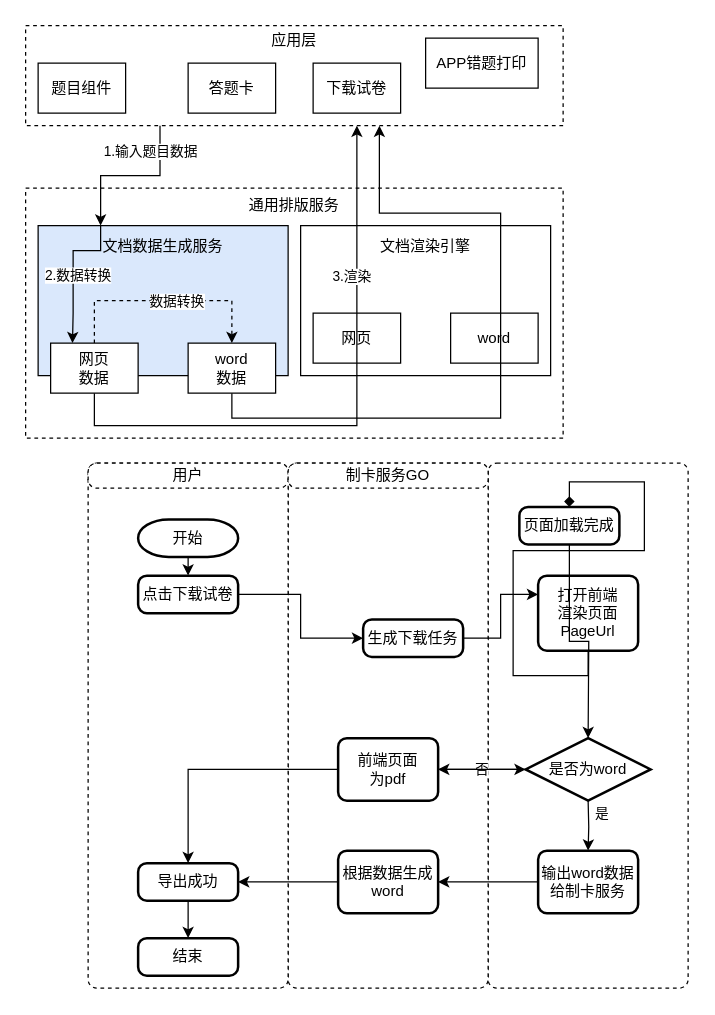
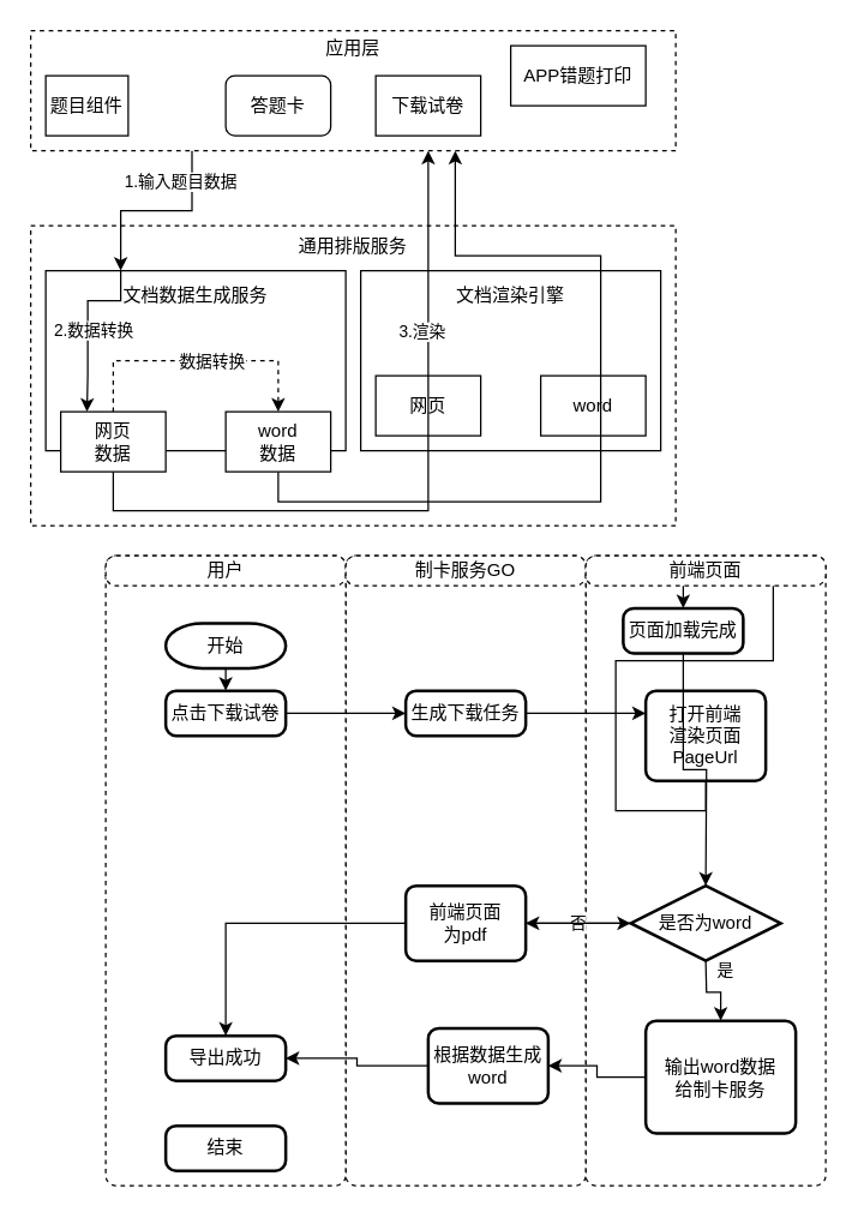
  <mxCell id="0" />
  <mxCell id="1" parent="0" />
  <mxCell id="2" value="" style="rounded=1;whiteSpace=wrap;html=1;absoluteArcSize=1;arcSize=14;strokeWidth=1;dashed=1;" vertex="1" parent="1"><mxGeometry x="390" y="370" width="160" height="420" as="geometry" /></mxCell>
  <mxCell id="3" value="" style="rounded=1;whiteSpace=wrap;html=1;absoluteArcSize=1;arcSize=14;strokeWidth=1;dashed=1;" vertex="1" parent="1"><mxGeometry x="230" y="370" width="160" height="420" as="geometry" /></mxCell>
  <mxCell id="4" value="" style="rounded=1;whiteSpace=wrap;html=1;absoluteArcSize=1;arcSize=14;strokeWidth=1;dashed=1;" vertex="1" parent="1"><mxGeometry x="70" y="370" width="160" height="420" as="geometry" /></mxCell>
  <mxCell id="5" value="应用层&lt;br&gt;&lt;br&gt;&lt;br&gt;&lt;br&gt;&lt;br&gt;" style="rounded=0;whiteSpace=wrap;html=1;dashed=1;" parent="1" vertex="1"><mxGeometry x="20" y="20" width="430" height="80" as="geometry" /></mxCell>
  <mxCell id="6" value="通用排版服务&lt;br&gt;&lt;br&gt;&lt;br&gt;&lt;br&gt;&lt;br&gt;&lt;br&gt;&lt;br&gt;&lt;br&gt;&lt;br&gt;&lt;br&gt;&lt;br&gt;&lt;br&gt;&lt;br&gt;" style="rounded=0;whiteSpace=wrap;html=1;dashed=1;" parent="1" vertex="1"><mxGeometry x="20" y="150" width="430" height="200" as="geometry" /></mxCell>
- <mxCell id="7" value="文档数据生成服务&lt;br&gt;&lt;br&gt;&lt;br&gt;&lt;br&gt;&lt;br&gt;&lt;br&gt;&lt;br&gt;" style="rounded=0;whiteSpace=wrap;html=1;fillColor=#dae8fc;" parent="1" vertex="1"><mxGeometry x="30" y="180" width="200" height="120" as="geometry" /></mxCell>
+ <mxCell id="7" value="文档数据生成服务&lt;br&gt;&lt;br&gt;&lt;br&gt;&lt;br&gt;&lt;br&gt;&lt;br&gt;&lt;br&gt;" style="rounded=0;whiteSpace=wrap;html=1;" parent="1" vertex="1"><mxGeometry x="30" y="180" width="200" height="120" as="geometry" /></mxCell>
  <mxCell id="8" value="文档渲染引擎&lt;br&gt;&lt;br&gt;&lt;br&gt;&lt;br&gt;&lt;br&gt;&lt;br&gt;&lt;br&gt;" style="rounded=0;whiteSpace=wrap;html=1;" parent="1" vertex="1"><mxGeometry x="240" y="180" width="200" height="120" as="geometry" /></mxCell>
  <mxCell id="9" value="网页" style="rounded=0;whiteSpace=wrap;html=1;" parent="1" vertex="1"><mxGeometry x="250" y="250" width="70" height="40" as="geometry" /></mxCell>
  <mxCell id="10" value="word" style="rounded=0;whiteSpace=wrap;html=1;" parent="1" vertex="1"><mxGeometry x="360" y="250" width="70" height="40" as="geometry" /></mxCell>
- <mxCell id="11" value="题目组件" style="rounded=0;whiteSpace=wrap;html=1;" parent="1" vertex="1"><mxGeometry x="30" y="50" width="70" height="40" as="geometry" /></mxCell>
- <mxCell id="12" value="答题卡" style="rounded=0;whiteSpace=wrap;html=1;" parent="1" vertex="1"><mxGeometry x="150" y="50" width="70" height="40" as="geometry" /></mxCell>
+ <mxCell id="11" value="题目组件" style="rounded=0;whiteSpace=wrap;html=1;" parent="1" vertex="1"><mxGeometry x="30" y="50" width="55" height="40" as="geometry" /></mxCell>
+ <mxCell id="12" value="答题卡" style="whiteSpace=wrap;html=1;rounded=1;" parent="1" vertex="1"><mxGeometry x="150" y="50" width="70" height="40" as="geometry" /></mxCell>
  <mxCell id="13" value="下载试卷" style="rounded=0;whiteSpace=wrap;html=1;" parent="1" vertex="1"><mxGeometry x="250" y="50" width="70" height="40" as="geometry" /></mxCell>
  <mxCell id="14" value="APP错题打印" style="rounded=0;whiteSpace=wrap;html=1;" parent="1" vertex="1"><mxGeometry x="340" y="30" width="90" height="40" as="geometry" /></mxCell>
  <mxCell id="15" style="edgeStyle=orthogonalEdgeStyle;rounded=0;orthogonalLoop=1;jettySize=auto;html=1;exitX=0.5;exitY=0;exitDx=0;exitDy=0;entryX=0.5;entryY=0;entryDx=0;entryDy=0;dashed=1;" parent="1" source="19" target="21" edge="1"><mxGeometry relative="1" as="geometry"><Array as="points"><mxPoint x="75" y="240" /><mxPoint x="185" y="240" /></Array></mxGeometry></mxCell>
  <mxCell id="16" value="数据转换" style="edgeLabel;html=1;align=center;verticalAlign=middle;resizable=0;points=[];" parent="15" vertex="1" connectable="0"><mxGeometry x="0.36" y="1" relative="1" as="geometry"><mxPoint x="-22" y="1" as="offset" /></mxGeometry></mxCell>
  <mxCell id="17" style="edgeStyle=orthogonalEdgeStyle;rounded=0;orthogonalLoop=1;jettySize=auto;html=1;exitX=0.5;exitY=1;exitDx=0;exitDy=0;" parent="1" source="19" edge="1"><mxGeometry relative="1" as="geometry"><mxPoint x="285" y="100" as="targetPoint" /><Array as="points"><mxPoint x="75" y="340" /><mxPoint x="285" y="340" /></Array></mxGeometry></mxCell>
  <mxCell id="18" value="3.渲染" style="edgeLabel;html=1;align=center;verticalAlign=middle;resizable=0;points=[];" parent="17" vertex="1" connectable="0"><mxGeometry x="0.618" y="1" relative="1" as="geometry"><mxPoint x="-4" y="29" as="offset" /></mxGeometry></mxCell>
  <mxCell id="19" value="网页&lt;br&gt;数据" style="rounded=0;whiteSpace=wrap;html=1;" parent="1" vertex="1"><mxGeometry x="40" y="274" width="70" height="40" as="geometry" /></mxCell>
  <mxCell id="20" style="edgeStyle=orthogonalEdgeStyle;rounded=0;orthogonalLoop=1;jettySize=auto;html=1;exitX=0.5;exitY=1;exitDx=0;exitDy=0;" parent="1" source="21" edge="1"><mxGeometry relative="1" as="geometry"><mxPoint x="303" y="100" as="targetPoint" /><Array as="points"><mxPoint x="185" y="334" /><mxPoint x="400" y="334" /><mxPoint x="400" y="170" /><mxPoint x="303" y="170" /></Array></mxGeometry></mxCell>
  <mxCell id="21" value="word&lt;br&gt;数据" style="rounded=0;whiteSpace=wrap;html=1;" parent="1" vertex="1"><mxGeometry x="150" y="274" width="70" height="40" as="geometry" /></mxCell>
  <mxCell id="22" style="edgeStyle=orthogonalEdgeStyle;rounded=0;orthogonalLoop=1;jettySize=auto;html=1;exitX=0.25;exitY=1;exitDx=0;exitDy=0;entryX=0.25;entryY=0;entryDx=0;entryDy=0;" parent="1" source="5" target="7" edge="1"><mxGeometry relative="1" as="geometry" /></mxCell>
  <mxCell id="23" value="1.输入题目数据" style="edgeLabel;html=1;align=center;verticalAlign=middle;resizable=0;points=[];" parent="22" vertex="1" connectable="0"><mxGeometry x="-0.239" y="1" relative="1" as="geometry"><mxPoint x="1" y="-21" as="offset" /></mxGeometry></mxCell>
  <mxCell id="24" style="edgeStyle=orthogonalEdgeStyle;rounded=0;orthogonalLoop=1;jettySize=auto;html=1;exitX=0.25;exitY=0;exitDx=0;exitDy=0;entryX=0.25;entryY=0;entryDx=0;entryDy=0;" parent="1" source="7" target="19" edge="1"><mxGeometry relative="1" as="geometry"><Array as="points"><mxPoint x="80" y="200" /><mxPoint x="58" y="200" /><mxPoint x="58" y="250" /></Array></mxGeometry></mxCell>
  <mxCell id="25" value="2.数据转换" style="edgeLabel;html=1;align=center;verticalAlign=middle;resizable=0;points=[];" parent="24" vertex="1" connectable="0"><mxGeometry x="0.215" relative="1" as="geometry"><mxPoint x="3" y="-9" as="offset" /></mxGeometry></mxCell>
  <mxCell id="26" style="edgeStyle=orthogonalEdgeStyle;rounded=0;orthogonalLoop=1;jettySize=auto;html=1;exitX=0.5;exitY=1;exitDx=0;exitDy=0;exitPerimeter=0;entryX=0.5;entryY=0;entryDx=0;entryDy=0;" parent="1" source="27" target="29" edge="1"><mxGeometry relative="1" as="geometry" /></mxCell>
  <mxCell id="27" value="开始" style="strokeWidth=2;html=1;shape=mxgraph.flowchart.terminator;whiteSpace=wrap;" parent="1" vertex="1"><mxGeometry x="110" y="415" width="80" height="30" as="geometry" /></mxCell>
  <mxCell id="28" style="edgeStyle=orthogonalEdgeStyle;rounded=0;orthogonalLoop=1;jettySize=auto;html=1;exitX=1;exitY=0.5;exitDx=0;exitDy=0;entryX=0;entryY=0.5;entryDx=0;entryDy=0;" parent="1" source="29" target="31" edge="1"><mxGeometry relative="1" as="geometry" /></mxCell>
  <mxCell id="29" value="点击下载试卷" style="rounded=1;whiteSpace=wrap;html=1;absoluteArcSize=1;arcSize=14;strokeWidth=2;" parent="1" vertex="1"><mxGeometry x="110" y="460" width="80" height="30" as="geometry" /></mxCell>
  <mxCell id="30" style="edgeStyle=orthogonalEdgeStyle;rounded=0;orthogonalLoop=1;jettySize=auto;html=1;exitX=1;exitY=0.5;exitDx=0;exitDy=0;entryX=0;entryY=0.25;entryDx=0;entryDy=0;" parent="1" source="31" target="33" edge="1"><mxGeometry relative="1" as="geometry" /></mxCell>
- <mxCell id="31" value="生成下载任务" style="rounded=1;whiteSpace=wrap;html=1;absoluteArcSize=1;arcSize=14;strokeWidth=2;" parent="1" vertex="1"><mxGeometry x="290" y="495" width="80" height="30" as="geometry" /></mxCell>
- <mxCell id="32" style="edgeStyle=orthogonalEdgeStyle;rounded=0;orthogonalLoop=1;jettySize=auto;html=1;exitX=0.5;exitY=1;exitDx=0;exitDy=0;entryX=0.5;entryY=0;entryDx=0;entryDy=0;endArrow=diamond;" parent="1" source="33" target="41" edge="1"><mxGeometry relative="1" as="geometry" /></mxCell>
+ <mxCell id="31" value="生成下载任务" style="rounded=1;whiteSpace=wrap;html=1;absoluteArcSize=1;arcSize=14;strokeWidth=2;" parent="1" vertex="1"><mxGeometry x="270" y="460" width="80" height="30" as="geometry" /></mxCell>
+ <mxCell id="32" style="edgeStyle=orthogonalEdgeStyle;rounded=0;orthogonalLoop=1;jettySize=auto;html=1;exitX=0.5;exitY=1;exitDx=0;exitDy=0;entryX=0.5;entryY=0;entryDx=0;entryDy=0;" parent="1" source="33" target="41" edge="1"><mxGeometry relative="1" as="geometry" /></mxCell>
  <mxCell id="33" value="打开前端&lt;br&gt;渲染页面&lt;br&gt;PageUrl" style="rounded=1;whiteSpace=wrap;html=1;absoluteArcSize=1;arcSize=14;strokeWidth=2;" parent="1" vertex="1"><mxGeometry x="430" y="460" width="80" height="60" as="geometry" /></mxCell>
  <mxCell id="34" style="edgeStyle=orthogonalEdgeStyle;rounded=0;orthogonalLoop=1;jettySize=auto;html=1;exitX=0.5;exitY=1;exitDx=0;exitDy=0;exitPerimeter=0;entryX=0.5;entryY=0;entryDx=0;entryDy=0;" parent="1" target="39" edge="1"><mxGeometry relative="1" as="geometry"><mxPoint x="470" y="640" as="sourcePoint" /></mxGeometry></mxCell>
  <mxCell id="35" value="是" style="edgeLabel;html=1;align=center;verticalAlign=middle;resizable=0;points=[];" parent="34" vertex="1" connectable="0"><mxGeometry x="0.075" y="4" relative="1" as="geometry"><mxPoint x="6" y="-12" as="offset" /></mxGeometry></mxCell>
  <mxCell id="36" value="否" style="edgeStyle=orthogonalEdgeStyle;rounded=0;orthogonalLoop=1;jettySize=auto;html=1;exitX=0;exitY=0.5;exitDx=0;exitDy=0;exitPerimeter=0;entryX=1;entryY=0.5;entryDx=0;entryDy=0;" edge="1" parent="1"><mxGeometry relative="1" as="geometry"><mxPoint x="420" y="615" as="sourcePoint" /><mxPoint x="350" y="615" as="targetPoint" /></mxGeometry></mxCell>
  <mxCell id="37" value="是否为word" style="strokeWidth=2;html=1;shape=mxgraph.flowchart.decision;whiteSpace=wrap;" parent="1" vertex="1"><mxGeometry x="420" y="590" width="100" height="50" as="geometry" /></mxCell>
  <mxCell id="38" style="edgeStyle=orthogonalEdgeStyle;rounded=0;orthogonalLoop=1;jettySize=auto;html=1;exitX=0;exitY=0.5;exitDx=0;exitDy=0;entryX=1;entryY=0.5;entryDx=0;entryDy=0;" edge="1" parent="1" source="39" target="43"><mxGeometry relative="1" as="geometry" /></mxCell>
- <mxCell id="39" value="输出word数据&lt;br&gt;给制卡服务" style="rounded=1;whiteSpace=wrap;html=1;absoluteArcSize=1;arcSize=14;strokeWidth=2;" parent="1" vertex="1"><mxGeometry x="430" y="680" width="80" height="50" as="geometry" /></mxCell>
+ <mxCell id="39" value="输出word数据&lt;br&gt;给制卡服务" style="rounded=1;whiteSpace=wrap;html=1;absoluteArcSize=1;arcSize=14;strokeWidth=2;" parent="1" vertex="1"><mxGeometry x="430" y="680" width="100" height="75" as="geometry" /></mxCell>
  <mxCell id="40" style="edgeStyle=orthogonalEdgeStyle;rounded=0;orthogonalLoop=1;jettySize=auto;html=1;exitX=0.5;exitY=1;exitDx=0;exitDy=0;" edge="1" parent="1" source="41"><mxGeometry relative="1" as="geometry"><mxPoint x="470" y="590" as="targetPoint" /></mxGeometry></mxCell>
  <mxCell id="41" value="页面加载完成" style="rounded=1;whiteSpace=wrap;html=1;absoluteArcSize=1;arcSize=14;strokeWidth=2;" parent="1" vertex="1"><mxGeometry x="415" y="405" width="80" height="30" as="geometry" /></mxCell>
  <mxCell id="42" style="edgeStyle=orthogonalEdgeStyle;rounded=0;orthogonalLoop=1;jettySize=auto;html=1;exitX=0;exitY=0.5;exitDx=0;exitDy=0;entryX=1;entryY=0.5;entryDx=0;entryDy=0;" edge="1" parent="1" source="43" target="45"><mxGeometry relative="1" as="geometry" /></mxCell>
- <mxCell id="43" value="根据数据生成word" style="rounded=1;whiteSpace=wrap;html=1;absoluteArcSize=1;arcSize=14;strokeWidth=2;" vertex="1" parent="1"><mxGeometry x="270" y="680" width="80" height="50" as="geometry" /></mxCell>
- <mxCell id="44" style="edgeStyle=orthogonalEdgeStyle;rounded=0;orthogonalLoop=1;jettySize=auto;html=1;exitX=0.5;exitY=1;exitDx=0;exitDy=0;" edge="1" parent="1" source="45" target="49"><mxGeometry relative="1" as="geometry" /></mxCell>
+ <mxCell id="43" value="根据数据生成word" style="rounded=1;whiteSpace=wrap;html=1;absoluteArcSize=1;arcSize=14;strokeWidth=2;" vertex="1" parent="1"><mxGeometry x="285" y="685" width="80" height="50" as="geometry" /></mxCell>
  <mxCell id="45" value="导出成功" style="rounded=1;whiteSpace=wrap;html=1;absoluteArcSize=1;arcSize=14;strokeWidth=2;" vertex="1" parent="1"><mxGeometry x="110" y="690" width="80" height="30" as="geometry" /></mxCell>
  <mxCell id="46" value="" style="edgeStyle=orthogonalEdgeStyle;rounded=0;orthogonalLoop=1;jettySize=auto;html=1;exitX=1;exitY=0.5;exitDx=0;exitDy=0;" edge="1" parent="1" source="48"><mxGeometry relative="1" as="geometry"><mxPoint x="420" y="615" as="targetPoint" /></mxGeometry></mxCell>
  <mxCell id="47" style="edgeStyle=orthogonalEdgeStyle;rounded=0;orthogonalLoop=1;jettySize=auto;html=1;exitX=0;exitY=0.5;exitDx=0;exitDy=0;entryX=0.5;entryY=0;entryDx=0;entryDy=0;" edge="1" parent="1" source="48" target="45"><mxGeometry relative="1" as="geometry" /></mxCell>
  <mxCell id="48" value="前端页面&lt;br&gt;为pdf" style="rounded=1;whiteSpace=wrap;html=1;absoluteArcSize=1;arcSize=14;strokeWidth=2;" vertex="1" parent="1"><mxGeometry x="270" y="590" width="80" height="50" as="geometry" /></mxCell>
  <mxCell id="49" value="结束" style="rounded=1;whiteSpace=wrap;html=1;absoluteArcSize=1;arcSize=14;strokeWidth=2;" vertex="1" parent="1"><mxGeometry x="110" y="750" width="80" height="30" as="geometry" /></mxCell>
  <mxCell id="50" value="用户" style="rounded=1;whiteSpace=wrap;html=1;absoluteArcSize=1;arcSize=14;strokeWidth=1;dashed=1;" vertex="1" parent="1"><mxGeometry x="70" y="370" width="160" height="20" as="geometry" /></mxCell>
  <mxCell id="51" value="制卡服务GO" style="rounded=1;whiteSpace=wrap;html=1;absoluteArcSize=1;arcSize=14;strokeWidth=1;dashed=1;" vertex="1" parent="1"><mxGeometry x="230" y="370" width="160" height="20" as="geometry" /></mxCell>
+ <mxCell id="52" value="前端页面" style="rounded=1;whiteSpace=wrap;html=1;absoluteArcSize=1;arcSize=14;strokeWidth=1;dashed=1;" vertex="1" parent="1"><mxGeometry x="390" y="370" width="160" height="20" as="geometry" /></mxCell>
